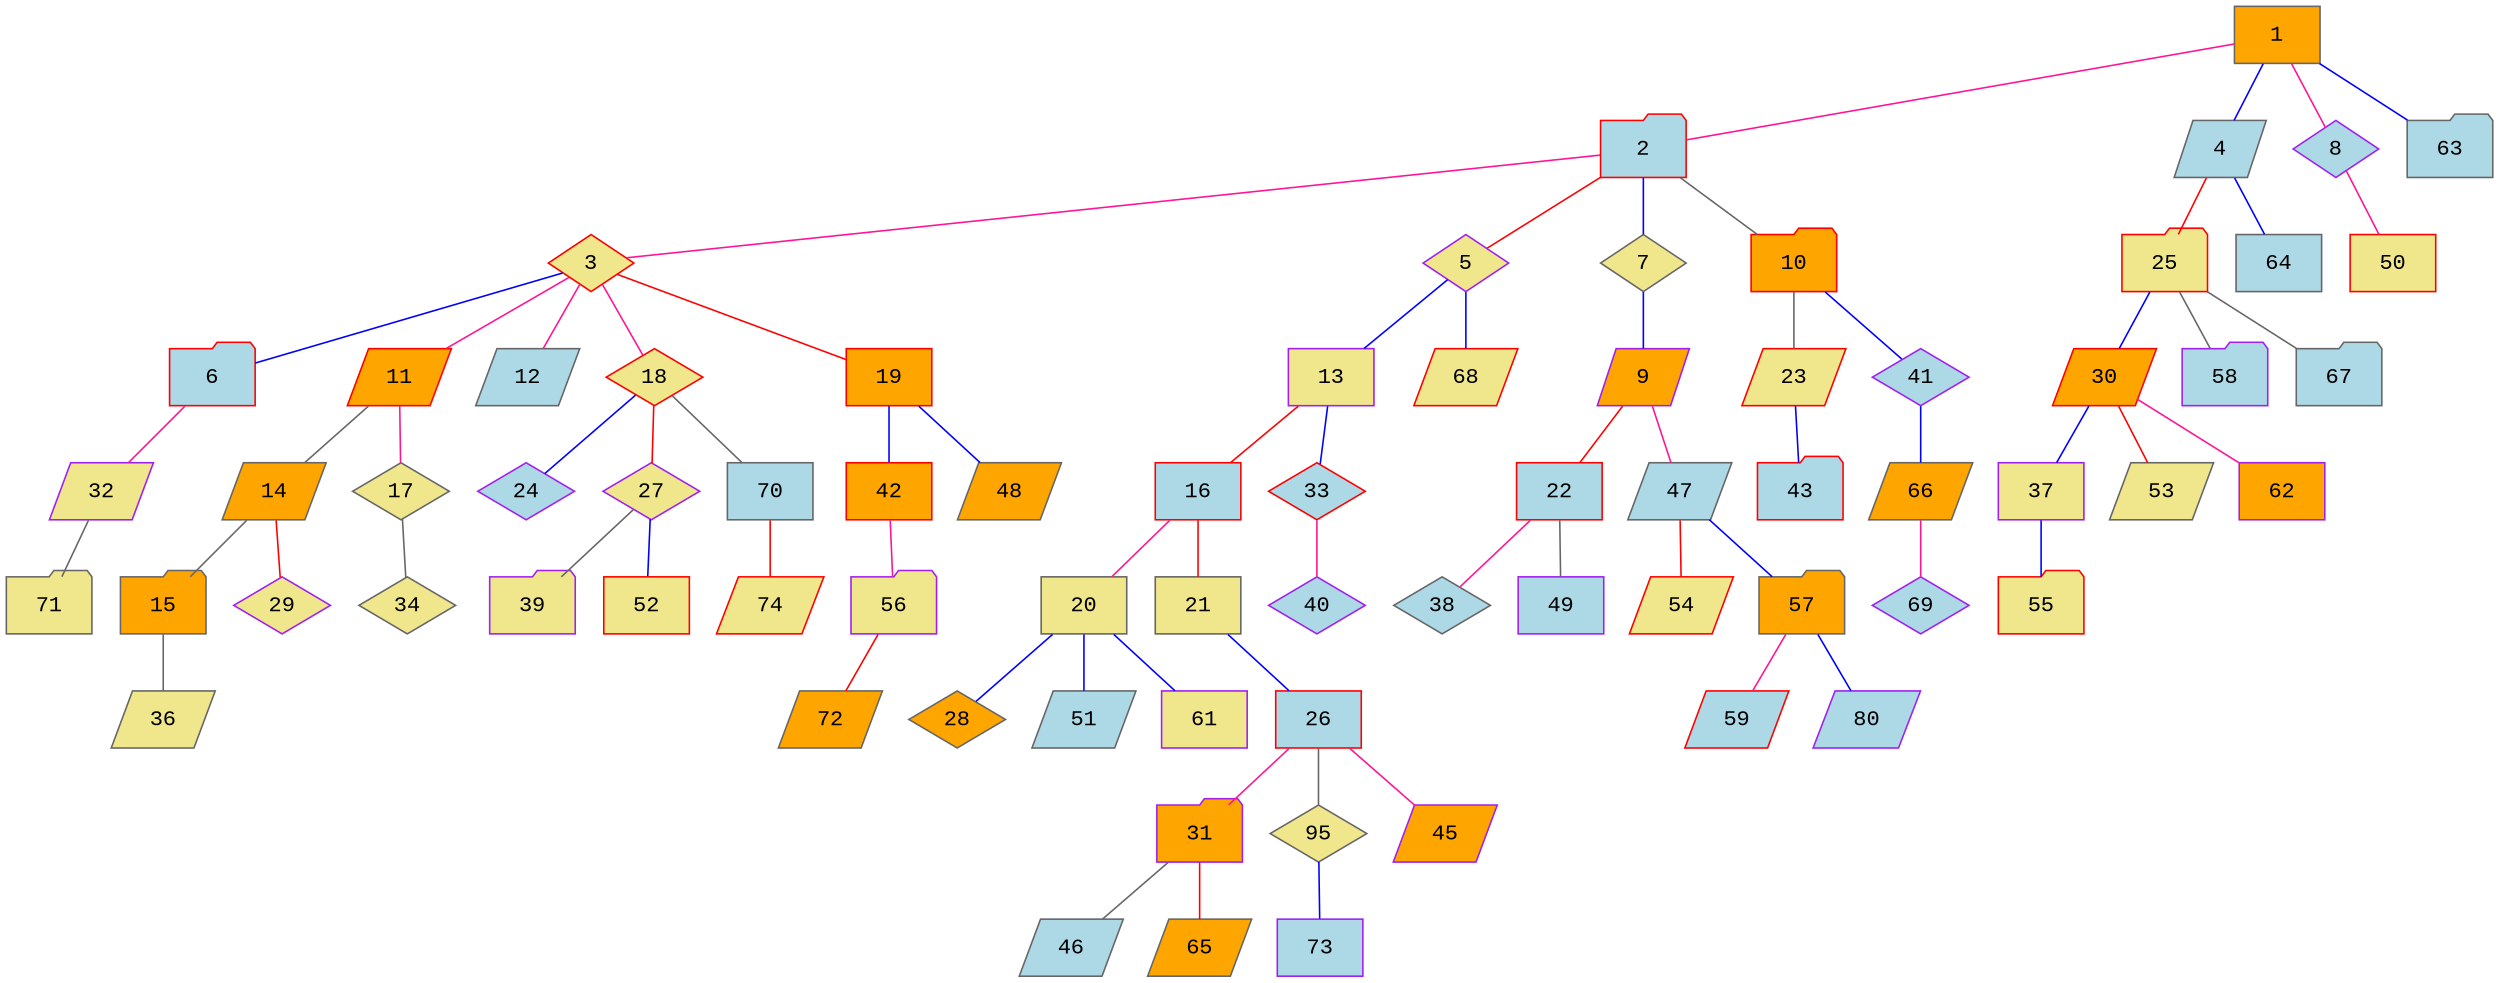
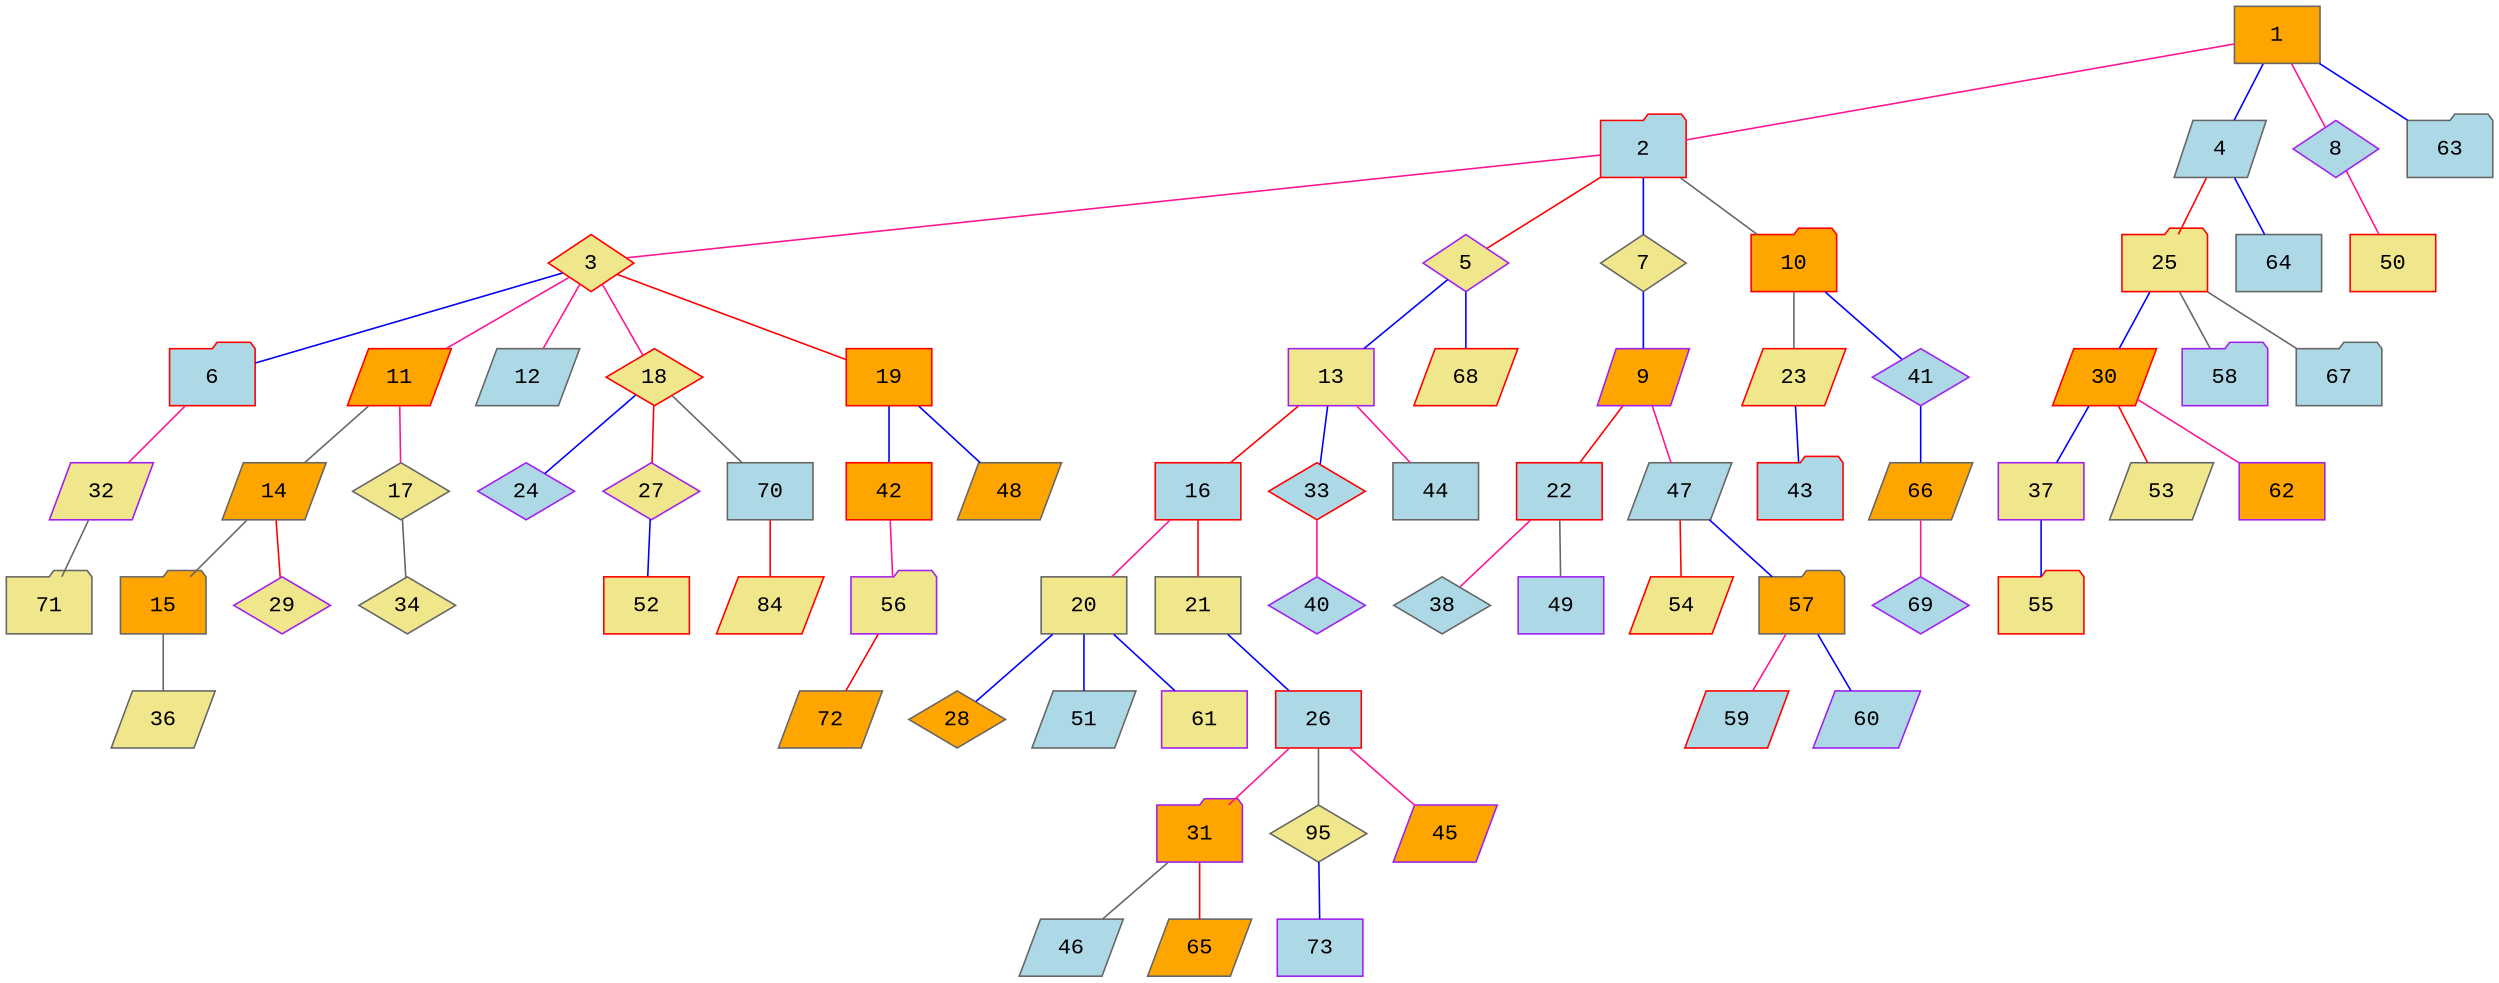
  graph {
    fontname="Liberation Mono"
    node [color=gray40 fillcolor=lightblue fontname="Liberation Mono" shape=parallelogram style=filled]
    edge [color=blue fontname="Liberation Mono"]
    1 [fillcolor=orange shape=box]
    2 [color=red shape=folder]
    4
    8 [color=purple shape=diamond]
    63 [shape=folder]
    3 [color=red fillcolor=khaki shape=diamond]
    5 [color=purple fillcolor=khaki shape=diamond]
    7 [fillcolor=khaki shape=diamond]
    10 [color=red fillcolor=orange shape=folder]
    25 [color=red fillcolor=khaki shape=folder]
    64 [shape=box]
    50 [color=red fillcolor=khaki shape=box]
    6 [color=red shape=folder]
    11 [color=red fillcolor=orange]
    12
    18 [color=red fillcolor=khaki shape=diamond]
    19 [color=red fillcolor=orange shape=box]
    13 [color=purple fillcolor=khaki shape=box]
    68 [color=red fillcolor=khaki]
    9 [color=purple fillcolor=orange]
    23 [color=red fillcolor=khaki]
    41 [color=purple shape=diamond]
    32 [color=purple fillcolor=khaki]
    14 [fillcolor=orange]
    17 [fillcolor=khaki shape=diamond]
    24 [color=purple shape=diamond]
    27 [color=purple fillcolor=khaki shape=diamond]
    70 [shape=box]
    42 [color=red fillcolor=orange shape=box]
    48 [fillcolor=orange]
    30 [color=red fillcolor=orange]
    58 [color=purple shape=folder]
    67 [shape=folder]
    16 [color=red shape=box]
    33 [color=red shape=diamond]
+   44 [shape=box]
    71 [fillcolor=khaki shape=folder]
    22 [color=red shape=box]
    47
    38 [shape=diamond]
    49 [color=purple shape=box]
    54 [color=red fillcolor=khaki]
    57 [fillcolor=orange shape=folder]
    43 [color=red shape=folder]
    66 [fillcolor=orange]
    15 [fillcolor=orange shape=folder]
    29 [color=purple fillcolor=khaki shape=diamond]
    34 [fillcolor=khaki shape=diamond]
    20 [fillcolor=khaki shape=box]
    21 [fillcolor=khaki shape=box]
    40 [color=purple shape=diamond]
    36 [fillcolor=khaki]
    28 [fillcolor=orange shape=diamond]
    51
    61 [color=purple fillcolor=khaki shape=box]
    26 [color=red shape=box]
-   39 [color=purple fillcolor=khaki shape=folder]
    52 [color=red fillcolor=khaki shape=box]
-   74 [color=red fillcolor=khaki]
+   74 [color=red fillcolor=khaki label=84]
    56 [color=purple fillcolor=khaki shape=folder]
    31 [color=purple fillcolor=orange shape=folder]
    n62 [fillcolor=khaki label=95 shape=diamond]
    45 [color=purple fillcolor=orange]
    37 [color=purple fillcolor=khaki shape=box]
    53 [fillcolor=khaki]
    62 [color=purple fillcolor=orange shape=box]
    46
    65 [fillcolor=orange]
    73 [color=purple shape=box]
    55 [color=red fillcolor=khaki shape=folder]
    69 [color=purple shape=diamond]
    72 [fillcolor=orange]
    59 [color=red]
-   60 [color=purple label=80]
+   60 [color=purple]
    1 -- 2 [color=deeppink]
    1 -- 4
    1 -- 8 [color=deeppink]
    1 -- 63
    2 -- 3 [color=deeppink]
    2 -- 5 [color=red]
    2 -- 7
    2 -- 10 [color=gray40]
    4 -- 25 [color=red]
    4 -- 64
    8 -- 50 [color=deeppink]
    3 -- 6
    3 -- 11 [color=deeppink]
    3 -- 12 [color=deeppink]
    3 -- 18 [color=deeppink]
    3 -- 19 [color=red]
    5 -- 13
    5 -- 68
    7 -- 9
    10 -- 23 [color=gray40]
    10 -- 41
    25 -- 30
    25 -- 58 [color=gray40]
    25 -- 67 [color=gray40]
    6 -- 32 [color=deeppink]
    11 -- 14 [color=gray40]
    11 -- 17 [color=deeppink]
    18 -- 24
    18 -- 27 [color=red]
    18 -- 70 [color=gray40]
    19 -- 42
    19 -- 48
    13 -- 16 [color=red]
    13 -- 33
+   13 -- 44 [color=deeppink]
    9 -- 22 [color=red]
    9 -- 47 [color=deeppink]
    23 -- 43
    41 -- 66
    32 -- 71 [color=gray40]
    14 -- 15 [color=gray40]
    14 -- 29 [color=red]
    17 -- 34 [color=gray40]
-   27 -- 39 [color=gray40]
    27 -- 52
    70 -- 74 [color=red]
    42 -- 56 [color=deeppink]
    30 -- 37
    30 -- 53 [color=red]
    30 -- 62 [color=deeppink]
    16 -- 20 [color=deeppink]
    16 -- 21 [color=red]
    33 -- 40 [color=deeppink]
    22 -- 38 [color=deeppink]
    22 -- 49 [color=gray40]
    47 -- 54 [color=red]
    47 -- 57
    57 -- 59 [color=deeppink]
    57 -- 60
    66 -- 69 [color=deeppink]
    15 -- 36 [color=gray40]
    20 -- 28
    20 -- 51
    20 -- 61
    21 -- 26
    26 -- 31 [color=deeppink]
    26 -- n62 [color=gray40]
    26 -- 45 [color=deeppink]
    56 -- 72 [color=red]
    31 -- 46 [color=gray40]
    31 -- 65 [color=red]
    n62 -- 73
    37 -- 55
  }
